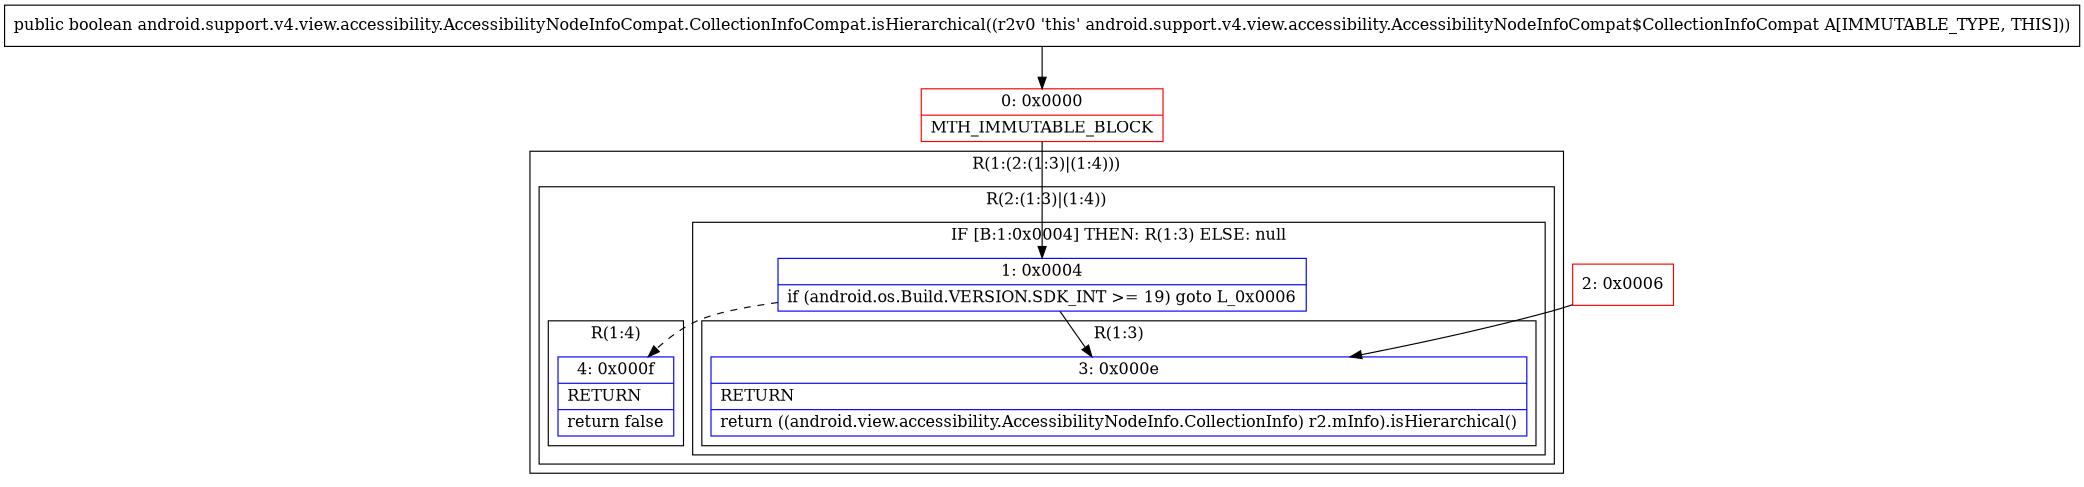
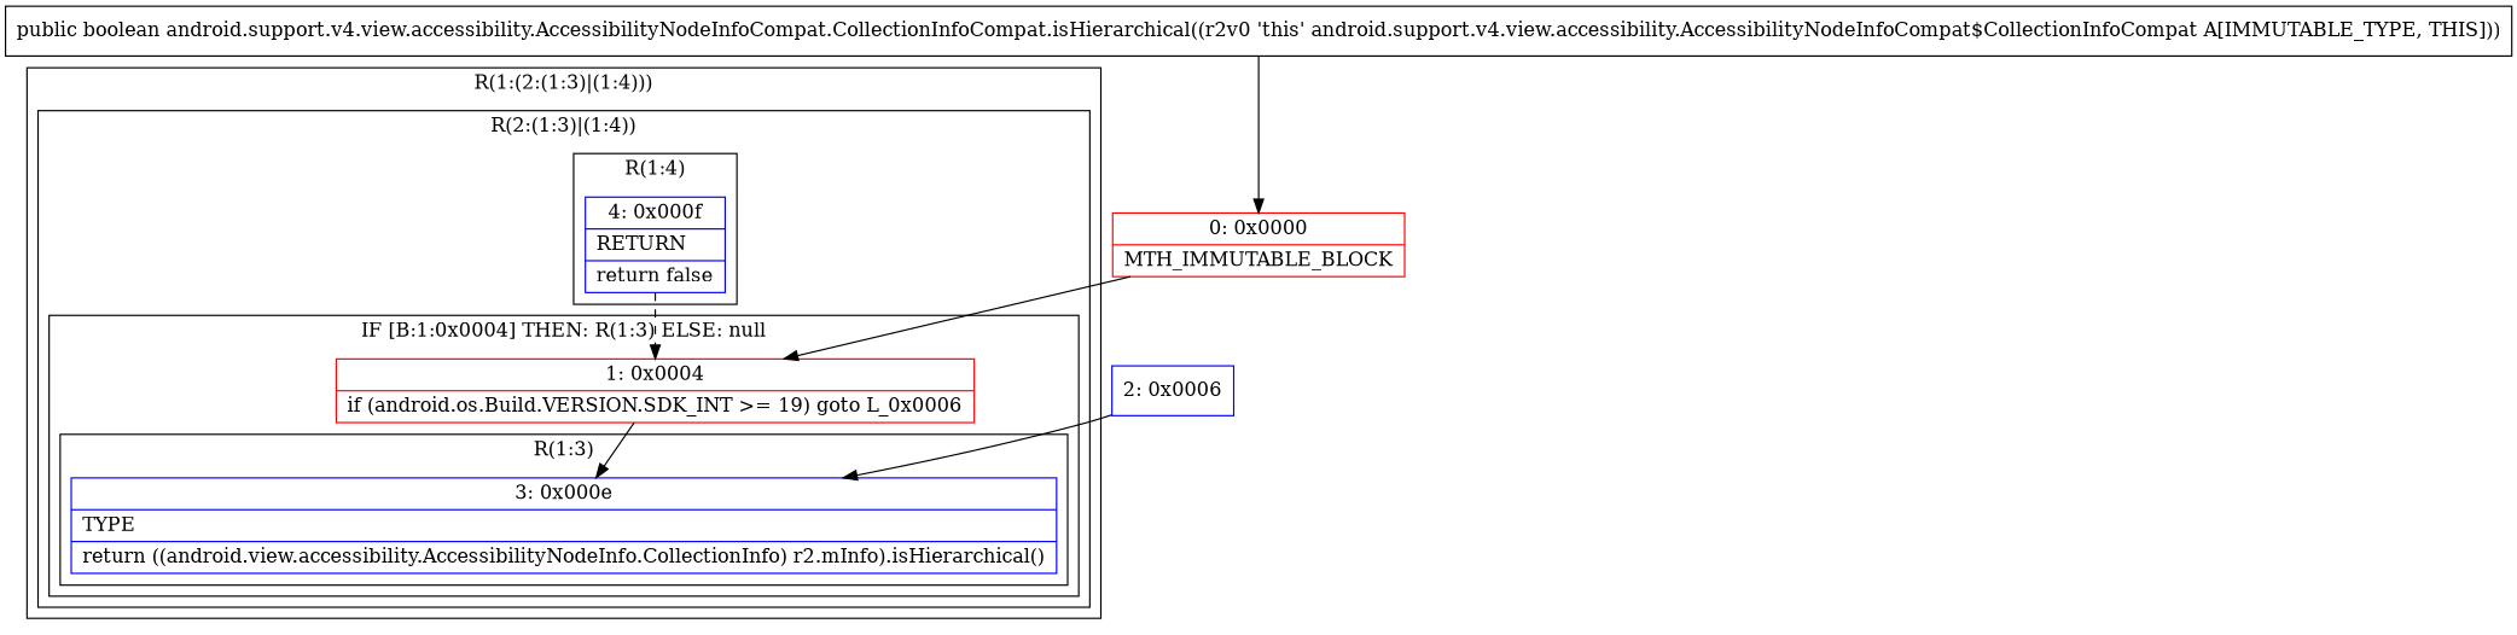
  digraph {
    node [color=blue shape=record]
-   n1 [label="{3\:\ 0x000e|RETURN\l|return ((android.view.accessibility.AccessibilityNodeInfo.CollectionInfo) r2.mInfo).isHierarchical()\l}"]
-   n2 [label="{1\:\ 0x0004|if (android.os.Build.VERSION.SDK_INT \>= 19) goto L_0x0006\l}"]
+   n1 [label="{3\:\ 0x000e|TYPE\l|return ((android.view.accessibility.AccessibilityNodeInfo.CollectionInfo) r2.mInfo).isHierarchical()\l}"]
+   n2 [color=red label="{1\:\ 0x0004|if (android.os.Build.VERSION.SDK_INT \>= 19) goto L_0x0006\l}"]
    n3 [label="{4\:\ 0x000f|RETURN\l|return false\l}"]
-   n4 [color=red label="{2\:\ 0x0006}"]
+   n4 [label="{2\:\ 0x0006}"]
    n5 [color=red label="{0\:\ 0x0000|MTH_IMMUTABLE_BLOCK\l}"]
    n6 [label="{public boolean android.support.v4.view.accessibility.AccessibilityNodeInfoCompat.CollectionInfoCompat.isHierarchical((r2v0 'this' android.support.v4.view.accessibility.AccessibilityNodeInfoCompat$CollectionInfoCompat A[IMMUTABLE_TYPE, THIS])) }" color=""]
    subgraph cluster_1 {
      label="R(1:(2:(1:3)|(1:4)))"
      subgraph cluster_2 {
        label="R(2:(1:3)|(1:4))"
        subgraph cluster_3 {
          label="IF [B:1:0x0004] THEN: R(1:3) ELSE: null"
          n2
          subgraph cluster_4 {
            label="R(1:3)"
            n1
          }
        }
        subgraph cluster_5 {
          label="R(1:4)"
          n3
        }
      }
    }
    n2 -> n1
-   n2 -> n3 [style=dashed]
+   n3 -> n2 [style=dashed]
    n4 -> n1
    n5 -> n2
    n6 -> n5
  }
